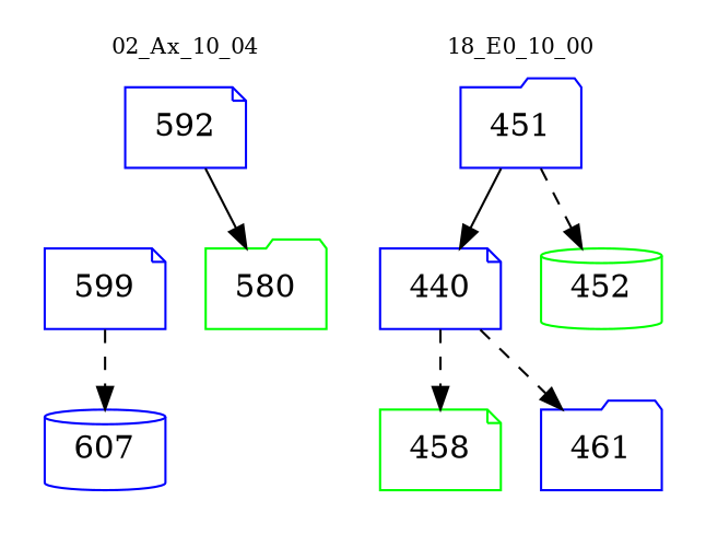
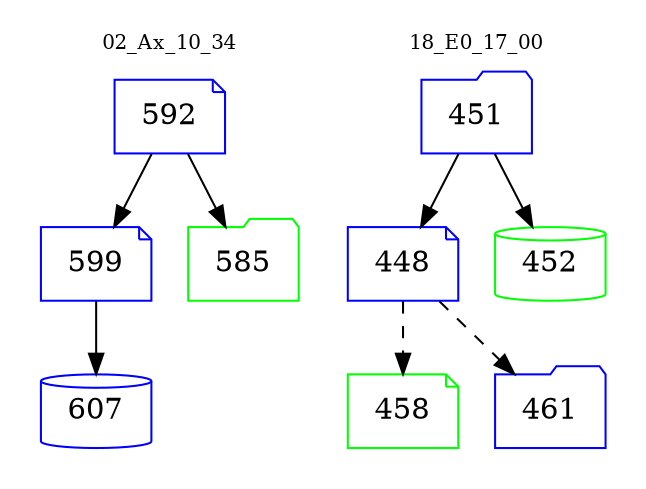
  digraph {
    node [color=blue shape=note]
    edge [color=black style=solid]
    n1 [label=592]
    n2 [label=599]
-   n3 [color=green label=580 shape=folder]
+   n3 [color=green label=585 shape=folder]
    n4 [label=607 shape=cylinder]
    n5 [label=451 shape=folder]
-   n6 [label=440]
+   n6 [label=448]
    n7 [color=green label=452 shape=cylinder]
    n8 [color=green label=458]
    n9 [label=461 shape=folder]
    subgraph cluster_1 {
      color=white
      fontsize=10
-     label="02_Ax_10_04"
+     label="02_Ax_10_34"
      n1
      n2
      n3
      n4
    }
    subgraph cluster_2 {
      color=white
      fontsize=10
-     label="18_E0_10_00"
+     label="18_E0_17_00"
      n5
      n6
      n7
      n8
      n9
    }
+   n1 -> n2
    n1 -> n3
-   n2 -> n4 [style=dashed]
+   n2 -> n4
    n5 -> n6
-   n5 -> n7 [style=dashed]
+   n5 -> n7
    n6 -> n8 [style=dashed]
    n6 -> n9 [style=dashed]
  }
